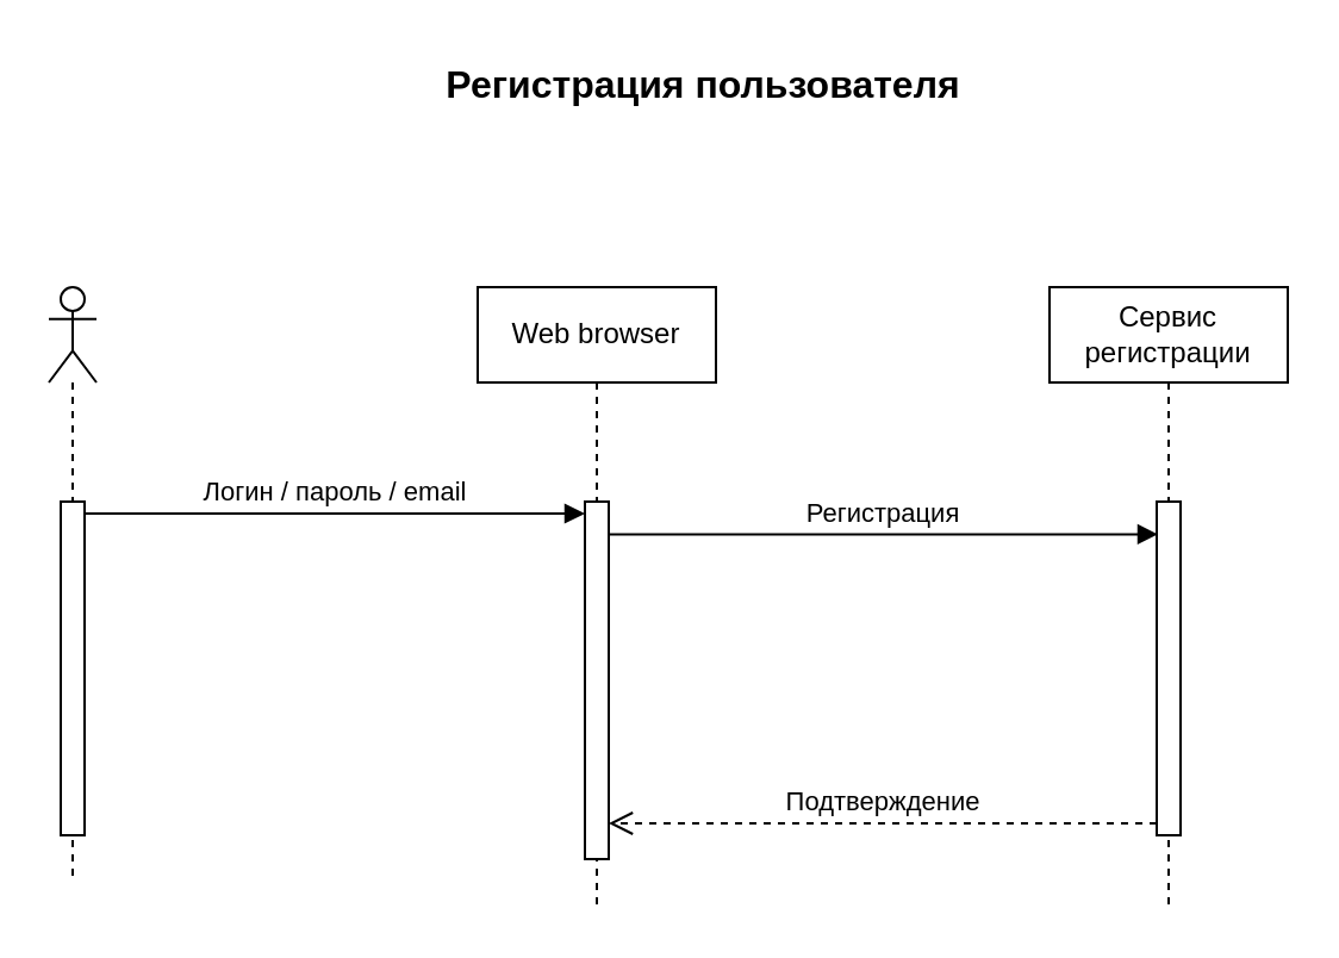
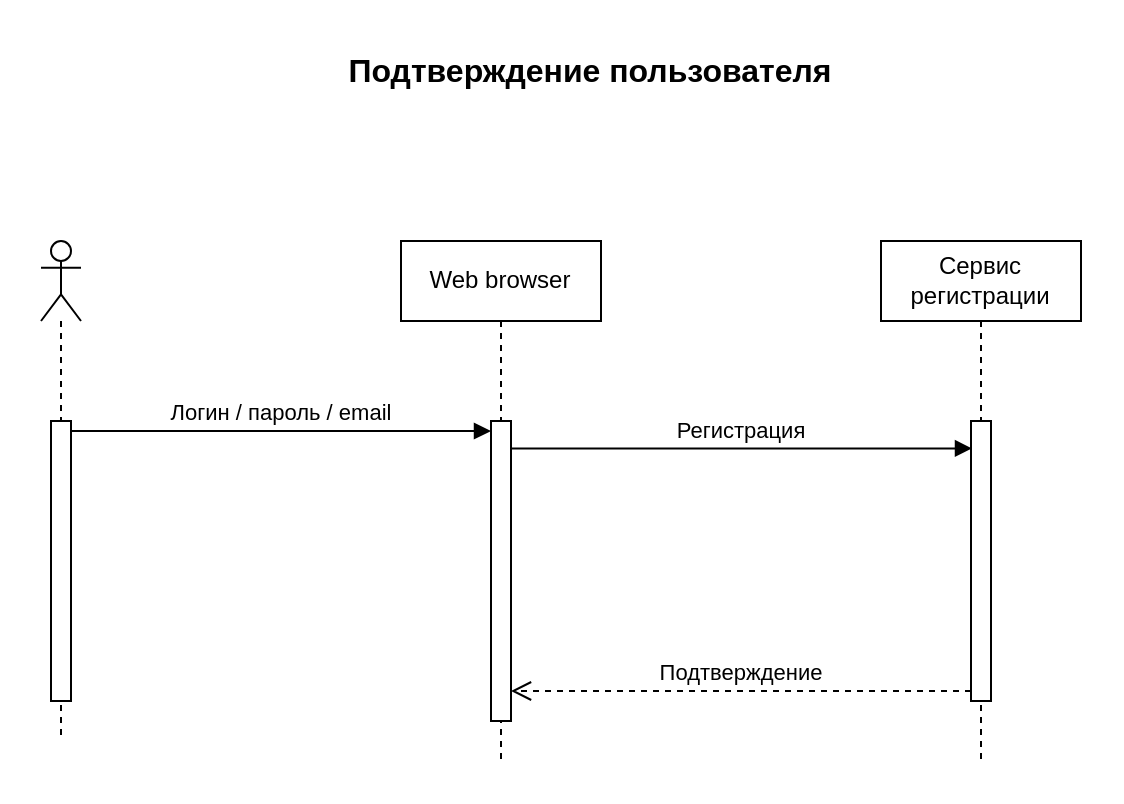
  <mxCell id="0" />
  <mxCell id="1" parent="0" />
  <mxCell id="2" value="" style="shape=umlLifeline;perimeter=lifelinePerimeter;whiteSpace=wrap;html=1;container=1;dropTarget=0;collapsible=0;recursiveResize=0;outlineConnect=0;portConstraint=eastwest;newEdgeStyle={&quot;curved&quot;:0,&quot;rounded&quot;:0};participant=umlActor;" parent="1" vertex="1"><mxGeometry x="20" y="120" width="20" height="250" as="geometry" /></mxCell>
  <mxCell id="3" value="" style="html=1;points=[[0,0,0,0,5],[0,1,0,0,-5],[1,0,0,0,5],[1,1,0,0,-5]];perimeter=orthogonalPerimeter;outlineConnect=0;targetShapes=umlLifeline;portConstraint=eastwest;newEdgeStyle={&quot;curved&quot;:0,&quot;rounded&quot;:0};" parent="2" vertex="1"><mxGeometry x="5" y="90" width="10" height="140" as="geometry" /></mxCell>
  <mxCell id="4" value="Сервис регистрации" style="shape=umlLifeline;perimeter=lifelinePerimeter;whiteSpace=wrap;html=1;container=1;dropTarget=0;collapsible=0;recursiveResize=0;outlineConnect=0;portConstraint=eastwest;newEdgeStyle={&quot;curved&quot;:0,&quot;rounded&quot;:0};" parent="1" vertex="1"><mxGeometry x="440" y="120" width="100" height="260" as="geometry" /></mxCell>
  <mxCell id="5" value="" style="html=1;points=[[0,0,0,0,5],[0,1,0,0,-5],[1,0,0,0,5],[1,1,0,0,-5]];perimeter=orthogonalPerimeter;outlineConnect=0;targetShapes=umlLifeline;portConstraint=eastwest;newEdgeStyle={&quot;curved&quot;:0,&quot;rounded&quot;:0};" parent="4" vertex="1"><mxGeometry x="45" y="90" width="10" height="140" as="geometry" /></mxCell>
  <mxCell id="6" value="Логин / пароль / email" style="html=1;verticalAlign=bottom;endArrow=block;curved=0;rounded=0;exitX=1;exitY=0;exitDx=0;exitDy=5;exitPerimeter=0;" parent="1" source="3" target="9" edge="1"><mxGeometry relative="1" as="geometry"><mxPoint x="190" y="215" as="sourcePoint" /></mxGeometry></mxCell>
  <mxCell id="7" value="Подтверждение" style="html=1;verticalAlign=bottom;endArrow=open;dashed=1;endSize=8;curved=0;rounded=0;exitX=0;exitY=1;exitDx=0;exitDy=-5;" parent="1" source="5" target="9" edge="1"><mxGeometry relative="1" as="geometry"><mxPoint x="120" y="285" as="targetPoint" /></mxGeometry></mxCell>
  <mxCell id="8" value="Web browser" style="shape=umlLifeline;perimeter=lifelinePerimeter;whiteSpace=wrap;html=1;container=1;dropTarget=0;collapsible=0;recursiveResize=0;outlineConnect=0;portConstraint=eastwest;newEdgeStyle={&quot;curved&quot;:0,&quot;rounded&quot;:0};" parent="1" vertex="1"><mxGeometry x="200" y="120" width="100" height="260" as="geometry" /></mxCell>
  <mxCell id="9" value="" style="html=1;points=[[0,0,0,0,5],[0,1,0,0,-5],[1,0,0,0,5],[1,1,0,0,-5]];perimeter=orthogonalPerimeter;outlineConnect=0;targetShapes=umlLifeline;portConstraint=eastwest;newEdgeStyle={&quot;curved&quot;:0,&quot;rounded&quot;:0};" parent="8" vertex="1"><mxGeometry x="45" y="90" width="10" height="150" as="geometry" /></mxCell>
  <mxCell id="10" value="Регистрация" style="html=1;verticalAlign=bottom;endArrow=block;curved=0;rounded=0;entryX=0.05;entryY=0.098;entryDx=0;entryDy=0;entryPerimeter=0;" parent="1" source="9" target="5" edge="1"><mxGeometry relative="1" as="geometry"><mxPoint x="255" y="230" as="sourcePoint" /><mxPoint x="465" y="230" as="targetPoint" /></mxGeometry></mxCell>
- <mxCell id="11" value="Регистрация пользователя" style="text;html=1;align=center;verticalAlign=middle;whiteSpace=wrap;rounded=0;fontSize=16;fontStyle=1" parent="1" vertex="1"><mxGeometry x="70" y="20" width="450" height="30" as="geometry" /></mxCell>
+ <mxCell id="11" value="Подтверждение пользователя" style="text;html=1;align=center;verticalAlign=middle;whiteSpace=wrap;rounded=0;fontSize=16;fontStyle=1" parent="1" vertex="1"><mxGeometry x="70" y="20" width="450" height="30" as="geometry" /></mxCell>
